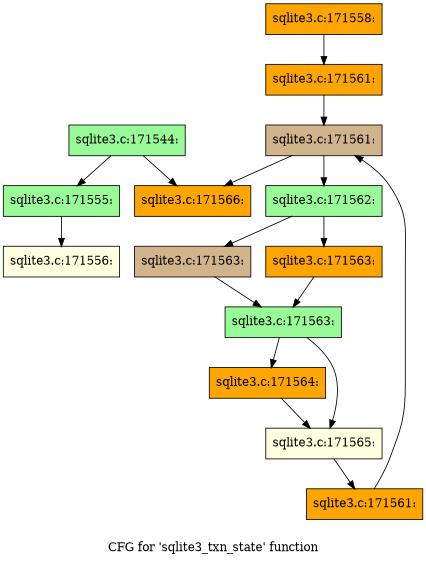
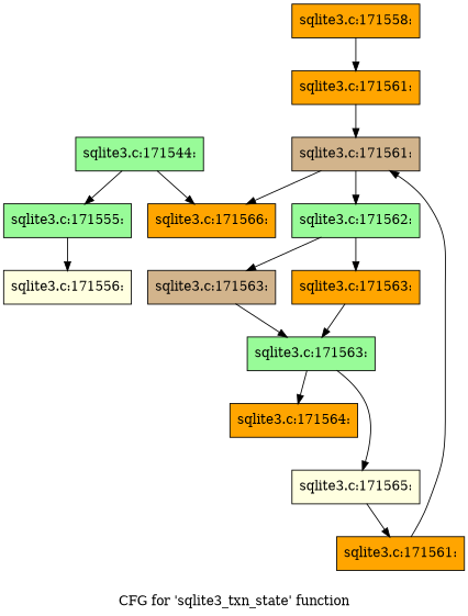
  digraph {
    label="CFG for 'sqlite3_txn_state' function"
    node [fillcolor=orange shape=record style=filled]
    n1 [fillcolor=palegreen label="{sqlite3.c:171544:}"]
    n2 [fillcolor=palegreen label="{sqlite3.c:171555:}"]
    n3 [label="{sqlite3.c:171566:}"]
    n4 [fillcolor=lightyellow label="{sqlite3.c:171556:}"]
    n5 [label="{sqlite3.c:171558:}"]
    n6 [label="{sqlite3.c:171561:}"]
    n7 [fillcolor=tan label="{sqlite3.c:171561:}"]
    n8 [fillcolor=palegreen label="{sqlite3.c:171562:}"]
    n9 [fillcolor=tan label="{sqlite3.c:171563:}"]
    n10 [label="{sqlite3.c:171563:}"]
    n11 [fillcolor=palegreen label="{sqlite3.c:171563:}"]
    n12 [label="{sqlite3.c:171564:}"]
    n13 [fillcolor=lightyellow label="{sqlite3.c:171565:}"]
    n14 [label="{sqlite3.c:171561:}"]
    n1 -> n2
    n1 -> n3
    n2 -> n4
    n5 -> n6
    n6 -> n7
    n7 -> n3
    n7 -> n8
    n8 -> n9
    n8 -> n10
    n9 -> n11
    n10 -> n11
    n11 -> n12
    n11 -> n13
-   n12 -> n13
    n13 -> n14
    n14 -> n7
  }
